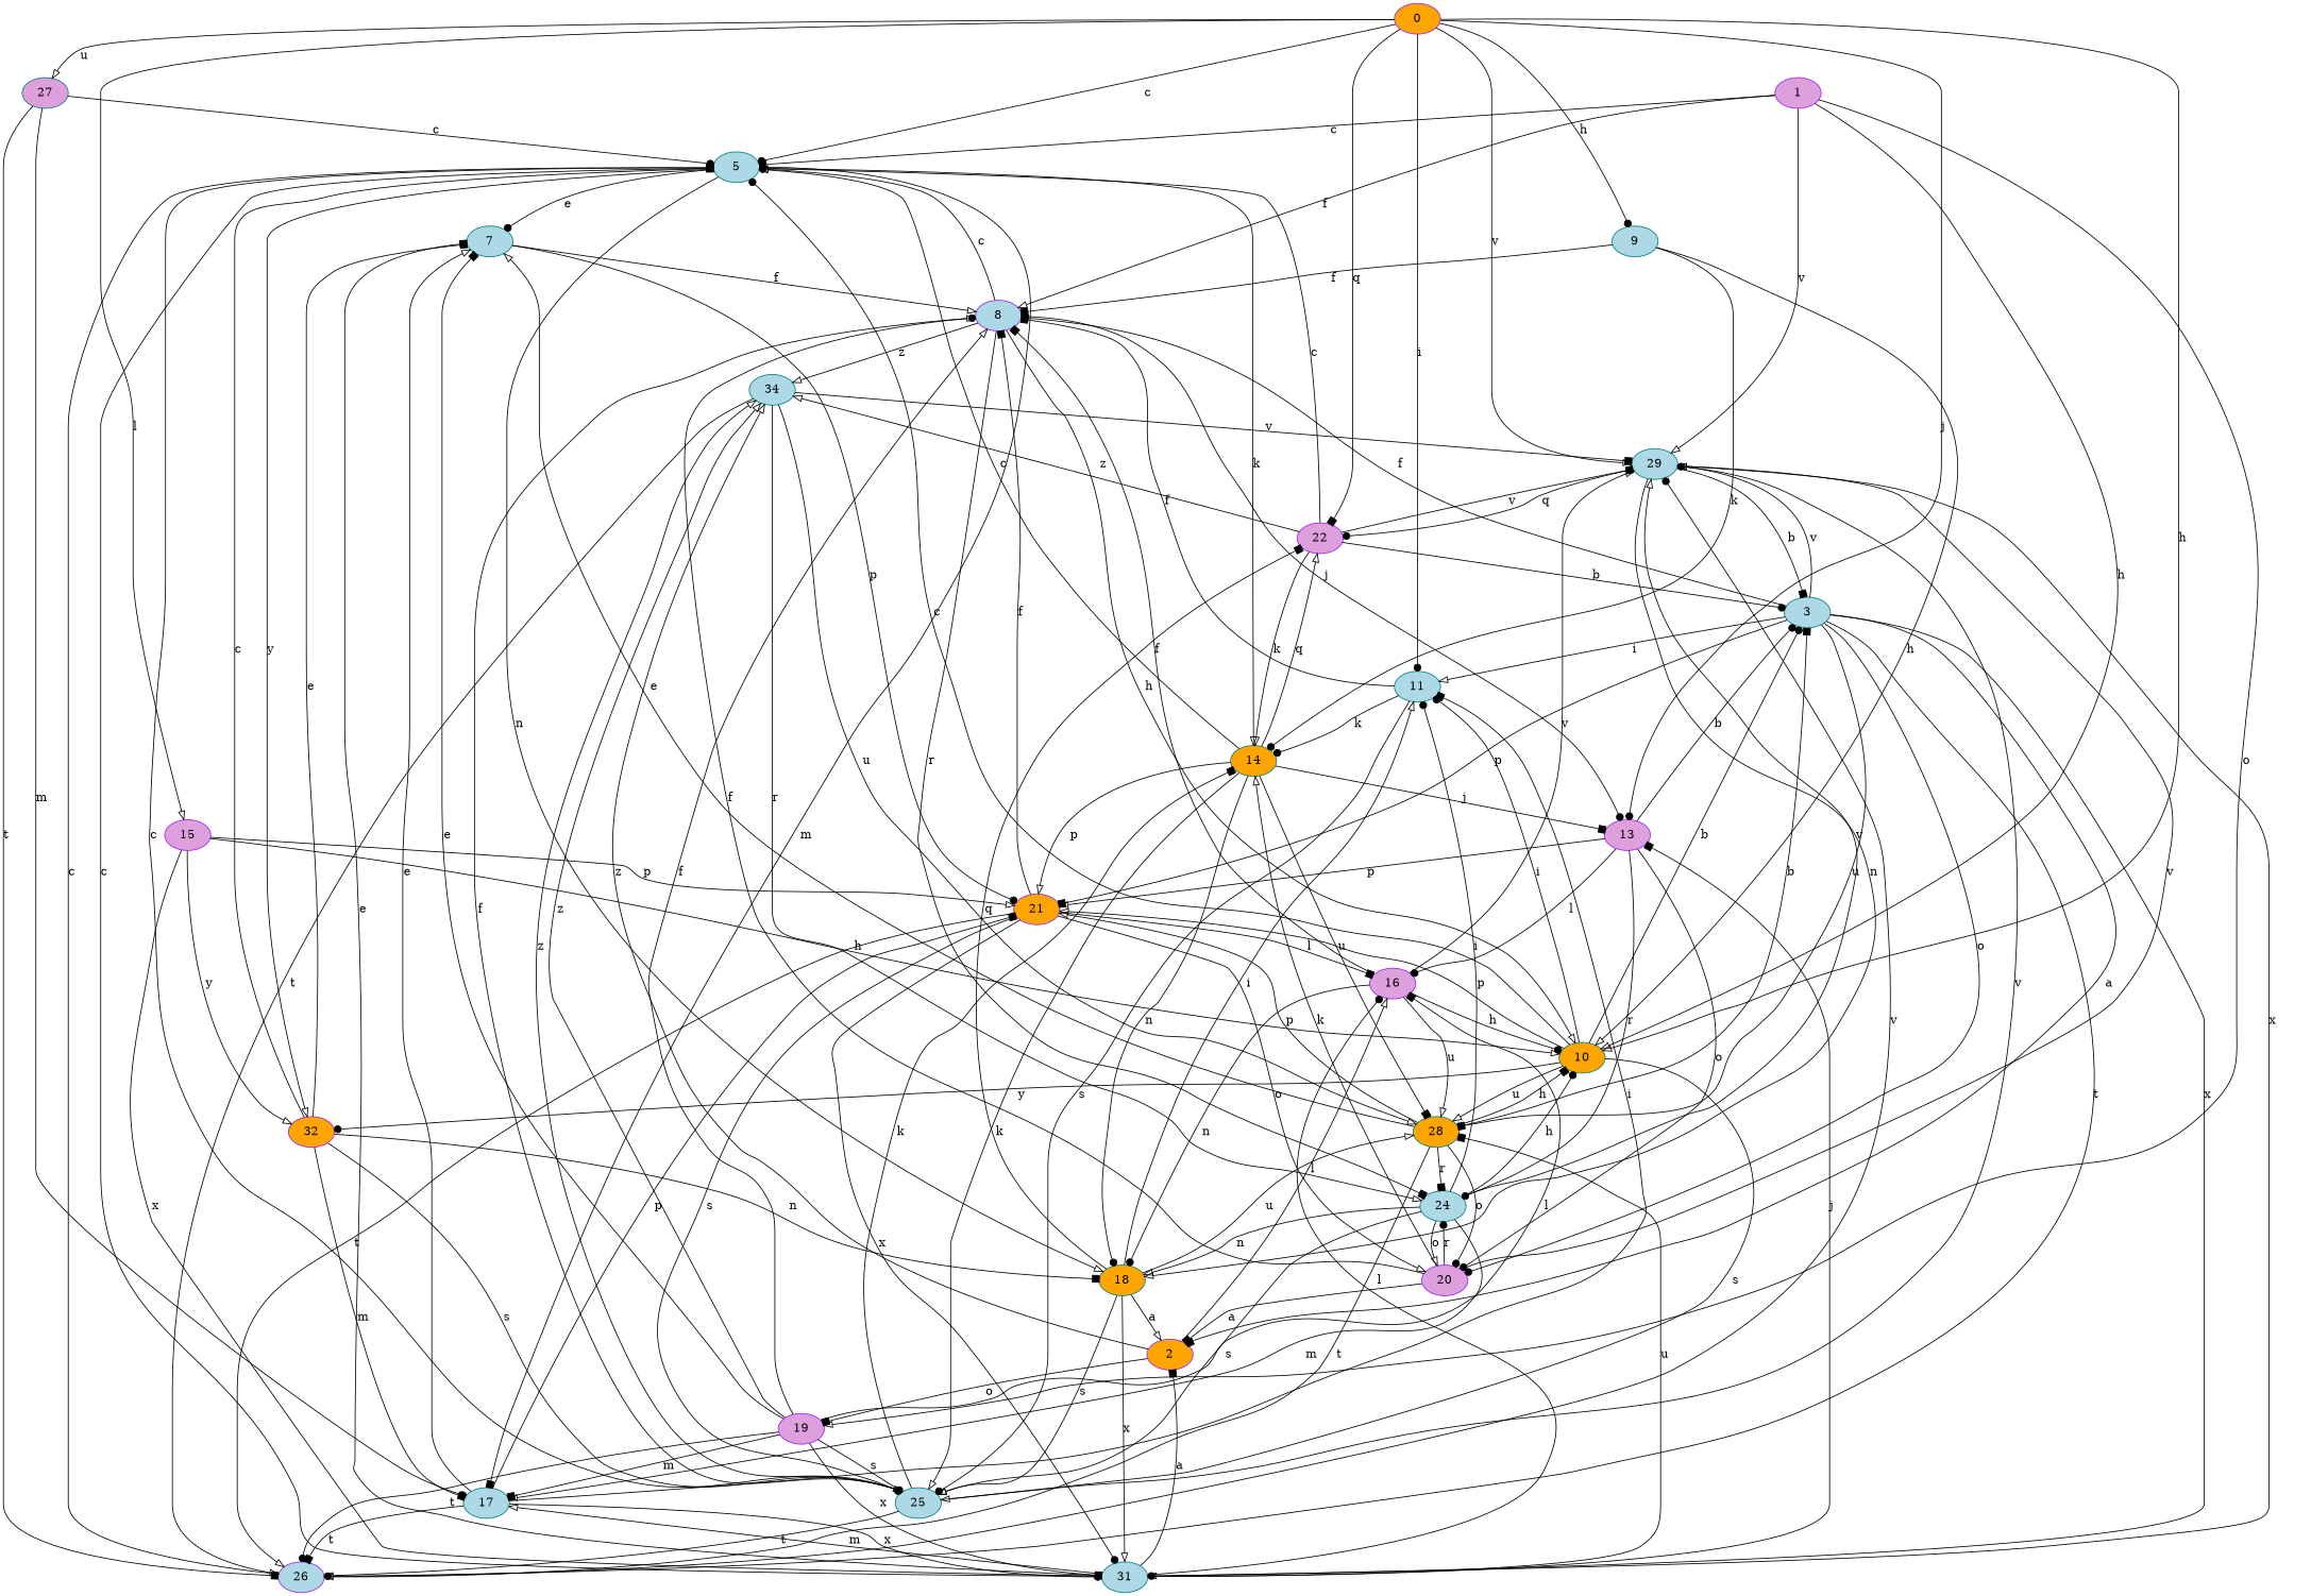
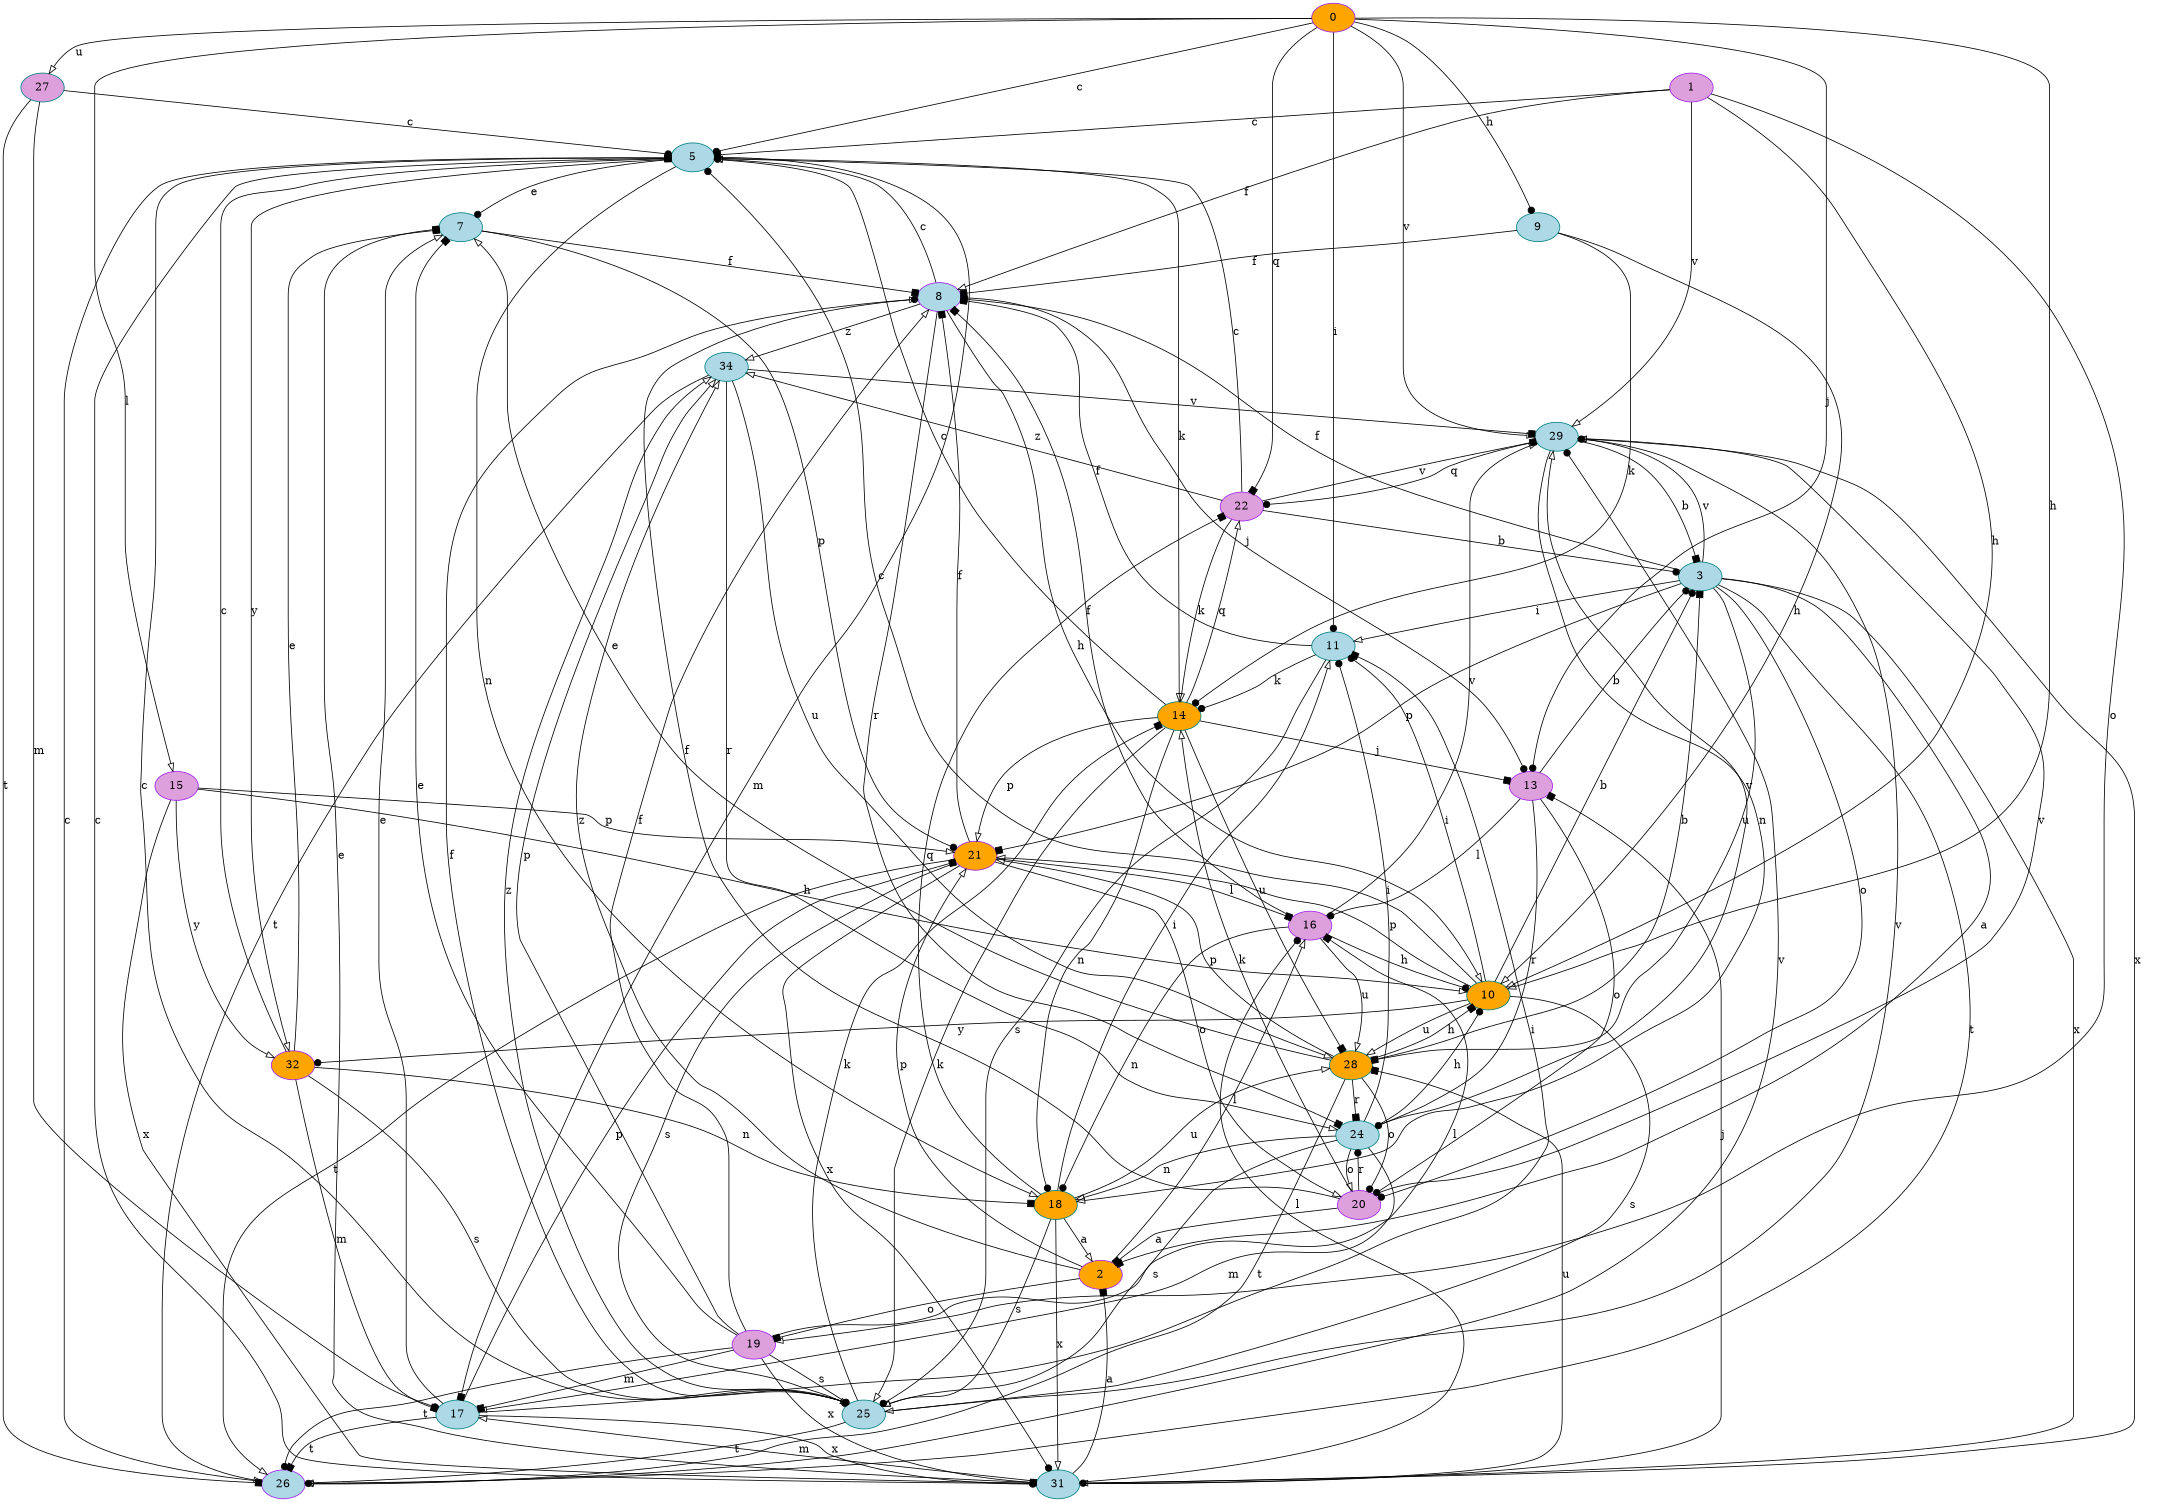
  strict digraph {
    node [color=teal fillcolor=lightblue style=filled]
    edge [arrowhead=onormal]
    0 [color=purple fillcolor=orange]
    5
    9
    10 [fillcolor=orange]
    11
    13 [color=purple fillcolor=plum]
    15 [color=purple fillcolor=plum]
    22 [color=purple fillcolor=plum]
    27 [fillcolor=plum]
    29
    7
    14 [fillcolor=orange]
    17
    18 [fillcolor=orange]
    32 [color=purple fillcolor=orange]
    8 [color=purple]
    21 [color=purple fillcolor=orange]
    3
    28 [fillcolor=orange]
    25
    16 [color=purple fillcolor=plum]
    20 [color=purple fillcolor=plum]
    24
    31
    34
    26 [color=purple]
    1 [color=purple fillcolor=plum]
    19 [color=purple fillcolor=plum]
    2 [color=purple fillcolor=orange]
    0 -> 5 [arrowhead=dot label=c]
    0 -> 9 [arrowhead=dot label=h]
    0 -> 10 [label=h]
    0 -> 11 [arrowhead=dot label=i]
    0 -> 13 [arrowhead=dot label=j]
    0 -> 15 [label=l]
    0 -> 22 [arrowhead=box label=q]
    0 -> 27 [label=u]
    0 -> 29 [label=v]
    5 -> 7 [arrowhead=dot label=e]
    5 -> 14 [label=k]
    5 -> 17 [arrowhead=box label=m]
    5 -> 18 [label=n]
    5 -> 32 [label=y]
    9 -> 10 [label=h]
    9 -> 14 [arrowhead=dot label=k]
    9 -> 8 [arrowhead=box label=f]
    10 -> 5 [arrowhead=dot label=c]
    10 -> 11 [arrowhead=dot label=i]
    10 -> 32 [arrowhead=dot label=y]
    10 -> 21 [label=p]
    10 -> 3 [arrowhead=dot label=b]
    10 -> 28 [label=u]
    10 -> 25 [label=s]
    11 -> 14 [arrowhead=dot label=k]
    11 -> 8 [arrowhead=box label=f]
    11 -> 25 [arrowhead=dot label=s]
    13 -> 3 [arrowhead=dot label=b]
    13 -> 16 [arrowhead=dot label=l]
    13 -> 20 [arrowhead=dot label=o]
    13 -> 24 [arrowhead=dot label=r]
    15 -> 10 [label=h]
    15 -> 32 [label=y]
    15 -> 21 [label=p]
    15 -> 31 [arrowhead=dot label=x]
    22 -> 5 [label=c]
    22 -> 29 [arrowhead=box label=v]
    22 -> 14 [label=k]
    22 -> 3 [arrowhead=dot label=b]
    22 -> 34 [label=z]
    27 -> 5 [arrowhead=dot label=c]
    27 -> 17 [arrowhead=dot label=m]
    27 -> 26 [arrowhead=box label=t]
    29 -> 22 [arrowhead=dot label=q]
    29 -> 18 [label=n]
    29 -> 3 [arrowhead=box label=b]
    29 -> 31 [arrowhead=dot label=x]
-   7 -> 8 [label=f]
+   7 -> 8 [arrowhead=box label=f]
    7 -> 21 [arrowhead=dot label=p]
    14 -> 5 [label=c]
    14 -> 13 [arrowhead=box label=j]
    14 -> 22 [label=q]
    14 -> 18 [arrowhead=dot label=n]
    14 -> 21 [label=p]
    14 -> 28 [arrowhead=box label=u]
    14 -> 25 [label=k]
    17 -> 11 [arrowhead=box label=i]
    17 -> 7 [label=e]
    17 -> 21 [arrowhead=box label=p]
    17 -> 31 [arrowhead=dot label=x]
    17 -> 26 [arrowhead=box label=t]
    18 -> 11 [label=i]
    18 -> 22 [arrowhead=box label=q]
    18 -> 28 [label=u]
    18 -> 25 [label=s]
    18 -> 31 [label=x]
    18 -> 2 [label=a]
    32 -> 5 [arrowhead=box label=c]
    32 -> 7 [arrowhead=box label=e]
    32 -> 17 [arrowhead=box label=m]
    32 -> 18 [arrowhead=box label=n]
    32 -> 25 [label=s]
    8 -> 5 [arrowhead=dot label=c]
    8 -> 10 [label=h]
    8 -> 13 [arrowhead=dot label=j]
    8 -> 24 [arrowhead=box label=r]
    8 -> 34 [label=z]
    21 -> 8 [arrowhead=box label=f]
    21 -> 25 [arrowhead=dot label=s]
    21 -> 16 [arrowhead=box label=l]
    21 -> 20 [label=o]
    21 -> 31 [arrowhead=dot label=x]
    21 -> 26 [label=t]
    3 -> 11 [label=i]
    3 -> 29 [label=v]
    3 -> 8 [arrowhead=box label=f]
    3 -> 21 [arrowhead=box label=p]
    3 -> 28 [arrowhead=box label=u]
    3 -> 20 [arrowhead=dot label=o]
    3 -> 31 [label=x]
    3 -> 26 [arrowhead=dot label=t]
    3 -> 2 [arrowhead=box label=a]
    28 -> 10 [arrowhead=box label=h]
    28 -> 7 [label=e]
    28 -> 21 [label=p]
    28 -> 3 [arrowhead=box label=b]
    28 -> 20 [arrowhead=dot label=o]
    28 -> 24 [arrowhead=box label=r]
    28 -> 26 [label=t]
    25 -> 5 [arrowhead=dot label=c]
    25 -> 29 [arrowhead=dot label=v]
    25 -> 14 [arrowhead=box label=k]
    25 -> 8 [label=f]
    25 -> 34 [label=z]
    25 -> 26 [label=t]
    16 -> 10 [arrowhead=dot label=h]
    16 -> 29 [label=v]
    16 -> 18 [arrowhead=dot label=n]
    16 -> 8 [arrowhead=box label=f]
    16 -> 28 [label=u]
    20 -> 29 [label=v]
    20 -> 14 [label=k]
    20 -> 8 [arrowhead=dot label=f]
    20 -> 24 [arrowhead=dot label=r]
    20 -> 2 [arrowhead=box label=a]
    24 -> 10 [arrowhead=dot label=h]
    24 -> 11 [arrowhead=dot label=i]
    24 -> 29 [label=v]
    24 -> 17 [label=m]
    24 -> 18 [label=n]
    24 -> 25 [label=s]
    24 -> 20 [label=o]
    31 -> 5 [arrowhead=box label=c]
    31 -> 13 [arrowhead=box label=j]
    31 -> 7 [arrowhead=box label=e]
    31 -> 17 [label=m]
    31 -> 28 [arrowhead=box label=u]
    31 -> 16 [arrowhead=dot label=l]
    31 -> 2 [arrowhead=box label=a]
    34 -> 29 [arrowhead=box label=v]
    34 -> 28 [label=u]
    34 -> 24 [label=r]
    34 -> 26 [label=t]
    26 -> 5 [arrowhead=box label=c]
    26 -> 29 [arrowhead=dot label=v]
    1 -> 5 [arrowhead=box label=c]
    1 -> 10 [label=h]
    1 -> 29 [label=v]
    1 -> 8 [label=f]
    1 -> 19 [label=o]
    19 -> 7 [arrowhead=box label=e]
    19 -> 17 [arrowhead=box label=m]
    19 -> 8 [label=f]
    19 -> 25 [arrowhead=dot label=s]
    19 -> 16 [arrowhead=box label=l]
    19 -> 31 [arrowhead=box label=x]
-   19 -> 34 [label=z]
+   19 -> 34 [label=p]
    19 -> 26 [arrowhead=dot label=t]
-   13 -> 21 [label=p]
+   2 -> 21 [label=p]
    2 -> 16 [label=l]
    2 -> 34 [label=z]
    2 -> 19 [arrowhead=box label=o]
  }
